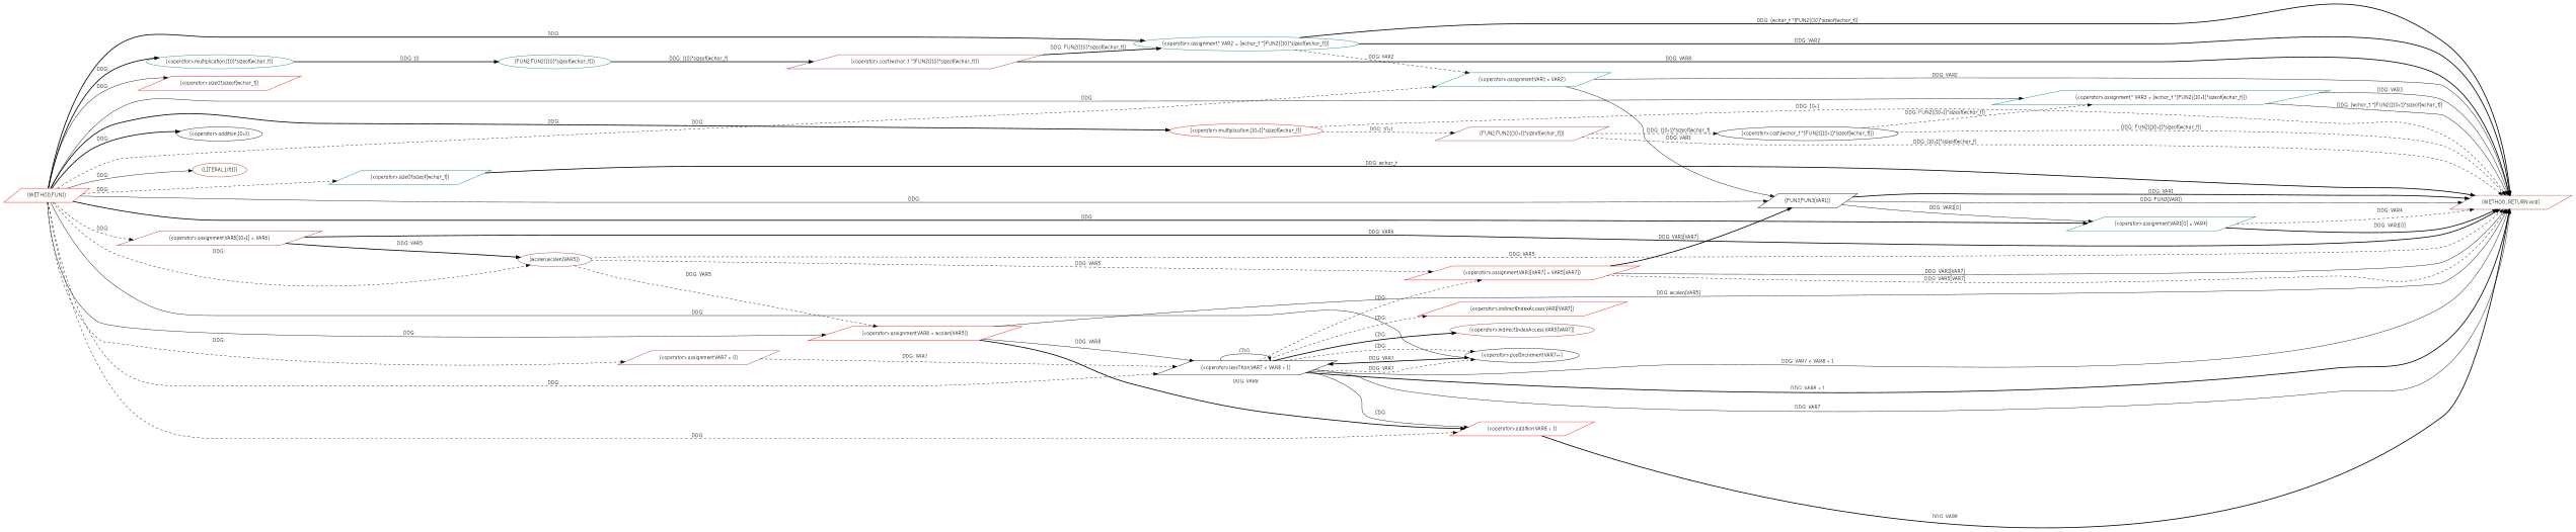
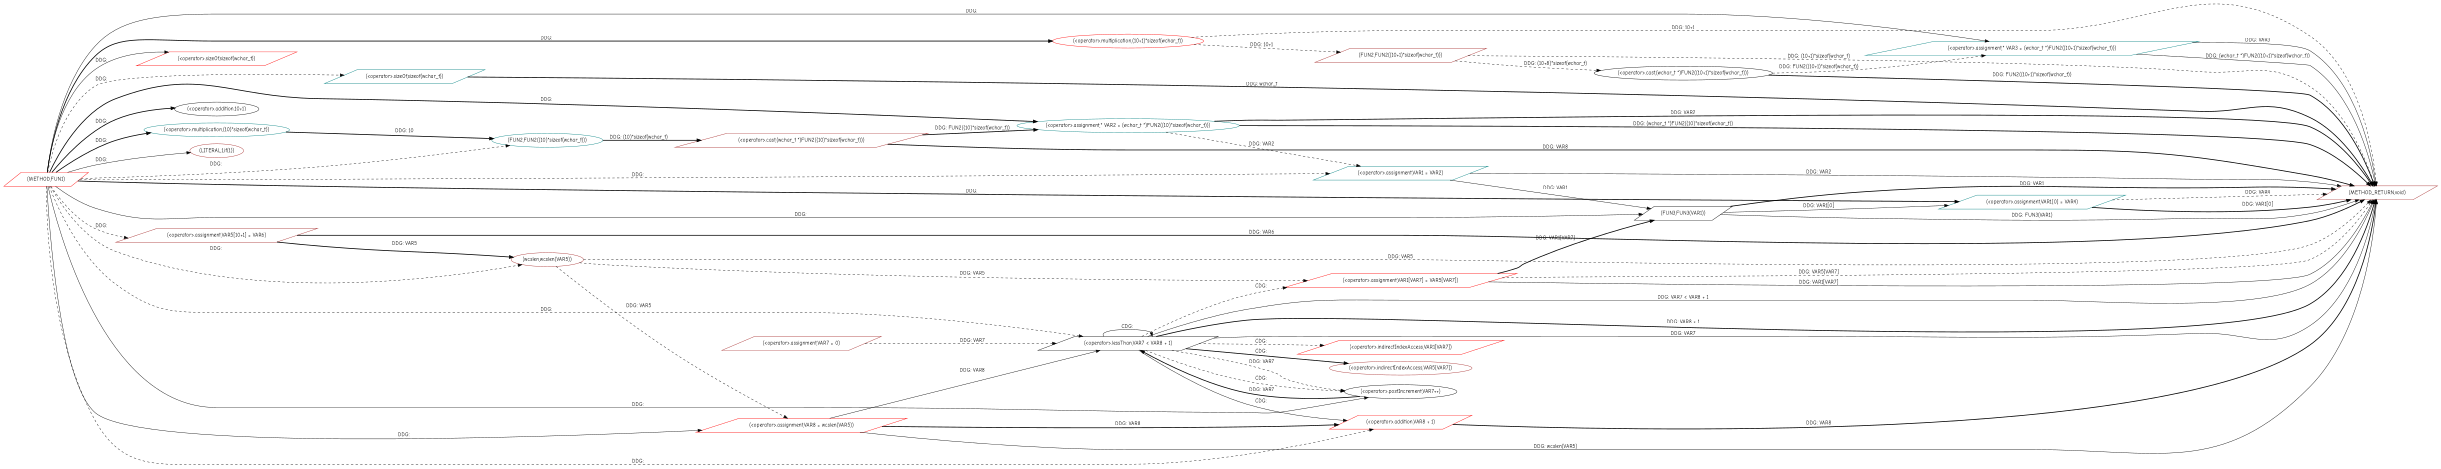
  digraph {
    fontname="Comic Neue"
    rankdir=LR
    node [color=brown fontname="Comic Neue" shape=parallelogram]
    edge [fontname="Comic Neue" style=bold]
    n1 [color=red label="(METHOD,FUN1)"]
    n2 [color=teal label="(<operator>.assignment,* VAR2 = (wchar_t *)FUN2((10)*sizeof(wchar_t)))" shape=ellipse]
    n3 [color=teal label="(<operator>.multiplication,(10)*sizeof(wchar_t))" shape=ellipse]
    n4 [color=red label="(<operator>.sizeOf,sizeof(wchar_t))"]
    n5 [color=teal label="(<operator>.assignment,* VAR3 = (wchar_t *)FUN2((10+1)*sizeof(wchar_t)))"]
    n6 [color=red label="(<operator>.multiplication,(10+1)*sizeof(wchar_t))" shape=ellipse]
    n7 [color=black label="(<operator>.addition,10+1)" shape=ellipse]
    n8 [color=teal label="(<operator>.sizeOf,sizeof(wchar_t))"]
    n9 [label="(LITERAL,1,if(1))" shape=ellipse]
    n10 [color=teal label="(<operator>.assignment,VAR1 = VAR2)"]
    n11 [color=teal label="(<operator>.assignment,VAR1[0] = VAR4)"]
    n12 [label="(<operator>.assignment,VAR5[10+1] = VAR6)"]
    n13 [color=red label="(<operator>.assignment,VAR8 = wcslen(VAR5))"]
    n14 [label="(wcslen,wcslen(VAR5))" shape=ellipse]
    n15 [label="(<operator>.assignment,VAR7 = 0)"]
    n16 [color=black label="(<operator>.lessThan,VAR7 < VAR8 + 1)"]
    n17 [color=red label="(<operator>.addition,VAR8 + 1)"]
    n18 [color=black label="(<operator>.postIncrement,VAR7++)" shape=ellipse]
    n19 [color=black label="(FUN3,FUN3(VAR1))"]
    n20 [label="(METHOD_RETURN,void)"]
    n21 [color=teal label="(FUN2,FUN2((10)*sizeof(wchar_t)))" shape=ellipse]
    n22 [label="(FUN2,FUN2((10+1)*sizeof(wchar_t)))"]
    n23 [color=red label="(<operator>.assignment,VAR1[VAR7] = VAR5[VAR7])"]
    n24 [color=red label="(<operator>.indirectIndexAccess,VAR1[VAR7])"]
    n25 [label="(<operator>.indirectIndexAccess,VAR5[VAR7])" shape=ellipse]
    n26 [label="(<operator>.cast,(wchar_t *)FUN2((10)*sizeof(wchar_t)))"]
    n27 [color=black label="(<operator>.cast,(wchar_t *)FUN2((10+1)*sizeof(wchar_t)))" shape=ellipse]
    n1 -> n2 [label="DDG: "]
    n1 -> n3 [label="DDG: "]
    n1 -> n4 [label="DDG: " style=solid]
    n1 -> n5 [label="DDG: " style=solid]
    n1 -> n6 [label="DDG: "]
    n1 -> n7 [label="DDG: "]
    n1 -> n8 [label="DDG: " style=dashed]
    n1 -> n9 [label="DDG: " style=solid]
    n1 -> n10 [label="DDG: " style=dashed]
    n1 -> n11 [label="DDG: "]
    n1 -> n12 [label="DDG: " style=dashed]
    n1 -> n13 [label="DDG: " style=solid]
    n1 -> n14 [label="DDG: " style=dashed]
-   n1 -> n15 [label="DDG: " style=dashed]
+   n1 -> n21 [label="DDG: " style=dashed]
    n1 -> n16 [label="DDG: " style=dashed]
    n1 -> n17 [label="DDG: " style=dashed]
    n1 -> n18 [label="DDG: " style=solid]
    n1 -> n19 [label="DDG: " style=solid]
    n2 -> n10 [label="DDG: VAR2" style=dashed]
    n2 -> n20 [label="DDG: VAR2"]
    n2 -> n20 [label="DDG: (wchar_t *)FUN2((10)*sizeof(wchar_t))"]
    n3 -> n21 [label="DDG: 10"]
    n5 -> n20 [label="DDG: VAR3" style=solid]
    n5 -> n20 [label="DDG: (wchar_t *)FUN2((10+1)*sizeof(wchar_t))" style=solid]
    n6 -> n20 [label="DDG: 10+1" style=dashed]
    n6 -> n22 [label="DDG: 10+1" style=dashed]
    n8 -> n20 [label="DDG: wchar_t"]
    n10 -> n19 [label="DDG: VAR1" style=solid]
    n10 -> n20 [label="DDG: VAR2" style=solid]
    n11 -> n20 [label="DDG: VAR1[0]"]
    n11 -> n20 [label="DDG: VAR4" style=dashed]
    n12 -> n14 [label="DDG: VAR5"]
    n12 -> n20 [label="DDG: VAR6"]
    n13 -> n16 [label="DDG: VAR8" style=solid]
    n13 -> n17 [label="DDG: VAR8"]
    n13 -> n20 [label="DDG: wcslen(VAR5)" style=solid]
    n14 -> n13 [label="DDG: VAR5" style=dashed]
    n14 -> n20 [label="DDG: VAR5" style=dashed]
    n14 -> n23 [label="DDG: VAR5" style=dashed]
    n15 -> n16 [label="DDG: VAR7" style=dashed]
    n16 -> n16 [label="CDG: " style=solid]
    n16 -> n17 [label="CDG: " style=solid]
    n16 -> n18 [label="DDG: VAR7" style=dashed]
    n16 -> n18 [label="CDG: " style=dashed]
    n16 -> n20 [label="DDG: VAR7 < VAR8 + 1" style=solid]
    n16 -> n20 [label="DDG: VAR8 + 1"]
    n16 -> n20 [label="DDG: VAR7" style=solid]
    n16 -> n23 [label="CDG: " style=dashed]
    n16 -> n24 [label="CDG: " style=dashed]
    n16 -> n25 [label="CDG: "]
    n17 -> n20 [label="DDG: VAR8"]
    n18 -> n16 [label="DDG: VAR7"]
    n19 -> n11 [label="DDG: VAR1[0]" style=solid]
    n19 -> n20 [label="DDG: VAR1"]
    n19 -> n20 [label="DDG: FUN3(VAR1)" style=solid]
    n21 -> n26 [label="DDG: (10)*sizeof(wchar_t)"]
    n22 -> n20 [label="DDG: (10+1)*sizeof(wchar_t)" style=dashed]
-   n22 -> n27 [label="DDG: (10+1)*sizeof(wchar_t)" style=dashed]
+   n22 -> n27 [label="DDG: (10+8)*sizeof(wchar_t)" style=dashed]
    n23 -> n19 [label="DDG: VAR1[VAR7]"]
    n23 -> n20 [label="DDG: VAR1[VAR7]" style=solid]
    n23 -> n20 [label="DDG: VAR5[VAR7]" style=dashed]
    n26 -> n2 [label="DDG: FUN2((10)*sizeof(wchar_t))"]
    n26 -> n20 [label="DDG: VAR8"]
    n27 -> n5 [label="DDG: FUN2((10+1)*sizeof(wchar_t))" style=dashed]
-   n27 -> n20 [label="DDG: FUN2((10+1)*sizeof(wchar_t))" style=dashed]
+   n27 -> n20 [label="DDG: FUN2((10+1)*sizeof(wchar_t))"]
  }
